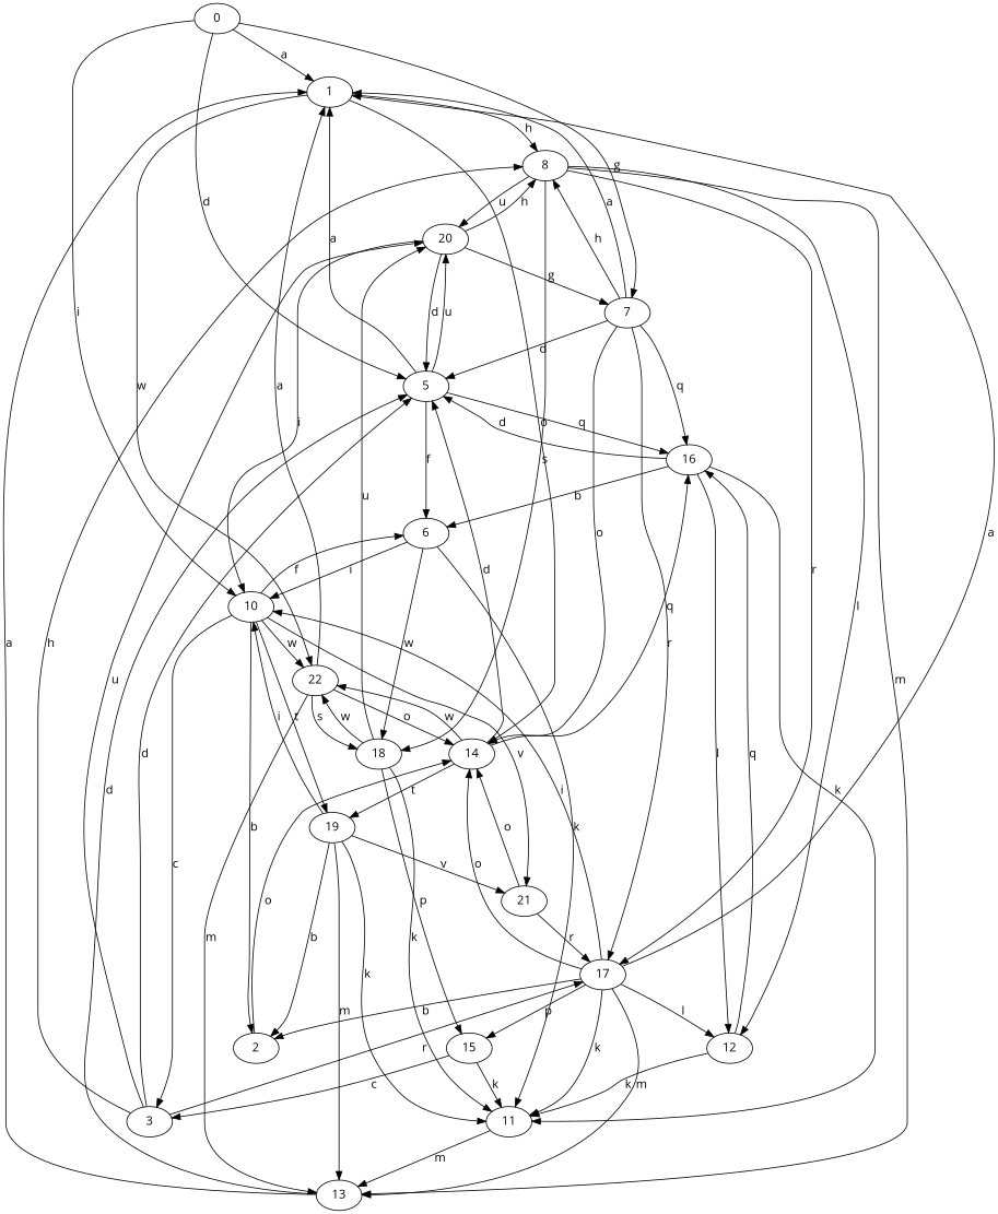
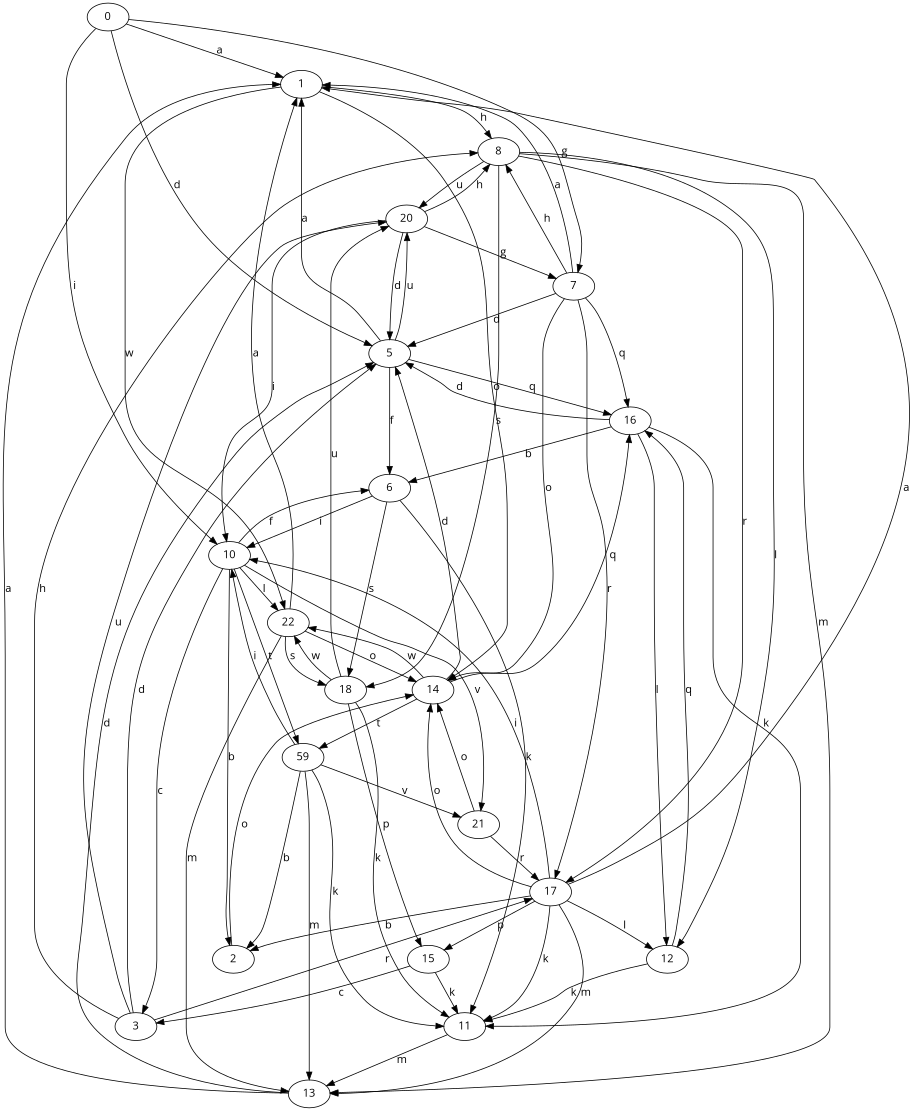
  strict digraph {
    fontname="Open Sans"
    node [fontname="Open Sans"]
    edge [fontname="Open Sans"]
    0
    1
    5
    7
    10
    8
    14
    22
    20
    6
    16
    17
    2
    3
-   19
+   19 [label=59]
    21
    18
    11
    15
    12
    13
    0 -> 1 [label=a]
    0 -> 5 [label=d]
    0 -> 7 [label=g]
    0 -> 10 [label=i]
    1 -> 8 [label=h]
    1 -> 14 [label=o]
    1 -> 22 [label=w]
    5 -> 1 [label=a]
    5 -> 20 [label=u]
    5 -> 6 [label=f]
    5 -> 16 [label=q]
    7 -> 1 [label=a]
    7 -> 5 [label=d]
    7 -> 8 [label=h]
    7 -> 14 [label=o]
    7 -> 16 [label=q]
    7 -> 17 [label=r]
-   10 -> 22 [label=w]
+   10 -> 22 [label=l]
    10 -> 6 [label=f]
    10 -> 2 [label=b]
    10 -> 3 [label=c]
    10 -> 19 [label=t]
    10 -> 21 [label=v]
    8 -> 20 [label=u]
    8 -> 17 [label=r]
    8 -> 18 [label=s]
    8 -> 12 [label=l]
    8 -> 13 [label=m]
    14 -> 5 [label=d]
    14 -> 22 [label=w]
    14 -> 16 [label=q]
    14 -> 19 [label=t]
    22 -> 1 [label=a]
    22 -> 14 [label=o]
    22 -> 18 [label=s]
    22 -> 13 [label=m]
    20 -> 5 [label=d]
    20 -> 7 [label=g]
    20 -> 10 [label=i]
    20 -> 8 [label=h]
    6 -> 10 [label=i]
-   6 -> 18 [label=w]
+   6 -> 18 [label=s]
    6 -> 11 [label=k]
    16 -> 5 [label=d]
    16 -> 6 [label=b]
    16 -> 11 [label=k]
    16 -> 12 [label=l]
    17 -> 1 [label=a]
    17 -> 10 [label=i]
    17 -> 14 [label=o]
    17 -> 2 [label=b]
    17 -> 11 [label=k]
    17 -> 15 [label=p]
    17 -> 12 [label=l]
    17 -> 13 [label=m]
    2 -> 14 [label=o]
    3 -> 5 [label=d]
    3 -> 8 [label=h]
    3 -> 20 [label=u]
    3 -> 17 [label=r]
    19 -> 10 [label=i]
    19 -> 2 [label=b]
    19 -> 21 [label=v]
    19 -> 11 [label=k]
    19 -> 13 [label=m]
    21 -> 14 [label=o]
    21 -> 17 [label=r]
    18 -> 22 [label=w]
    18 -> 20 [label=u]
    18 -> 11 [label=k]
    18 -> 15 [label=p]
    11 -> 13 [label=m]
    15 -> 3 [label=c]
    15 -> 11 [label=k]
    12 -> 16 [label=q]
    12 -> 11 [label=k]
    13 -> 1 [label=a]
    13 -> 5 [label=d]
  }
